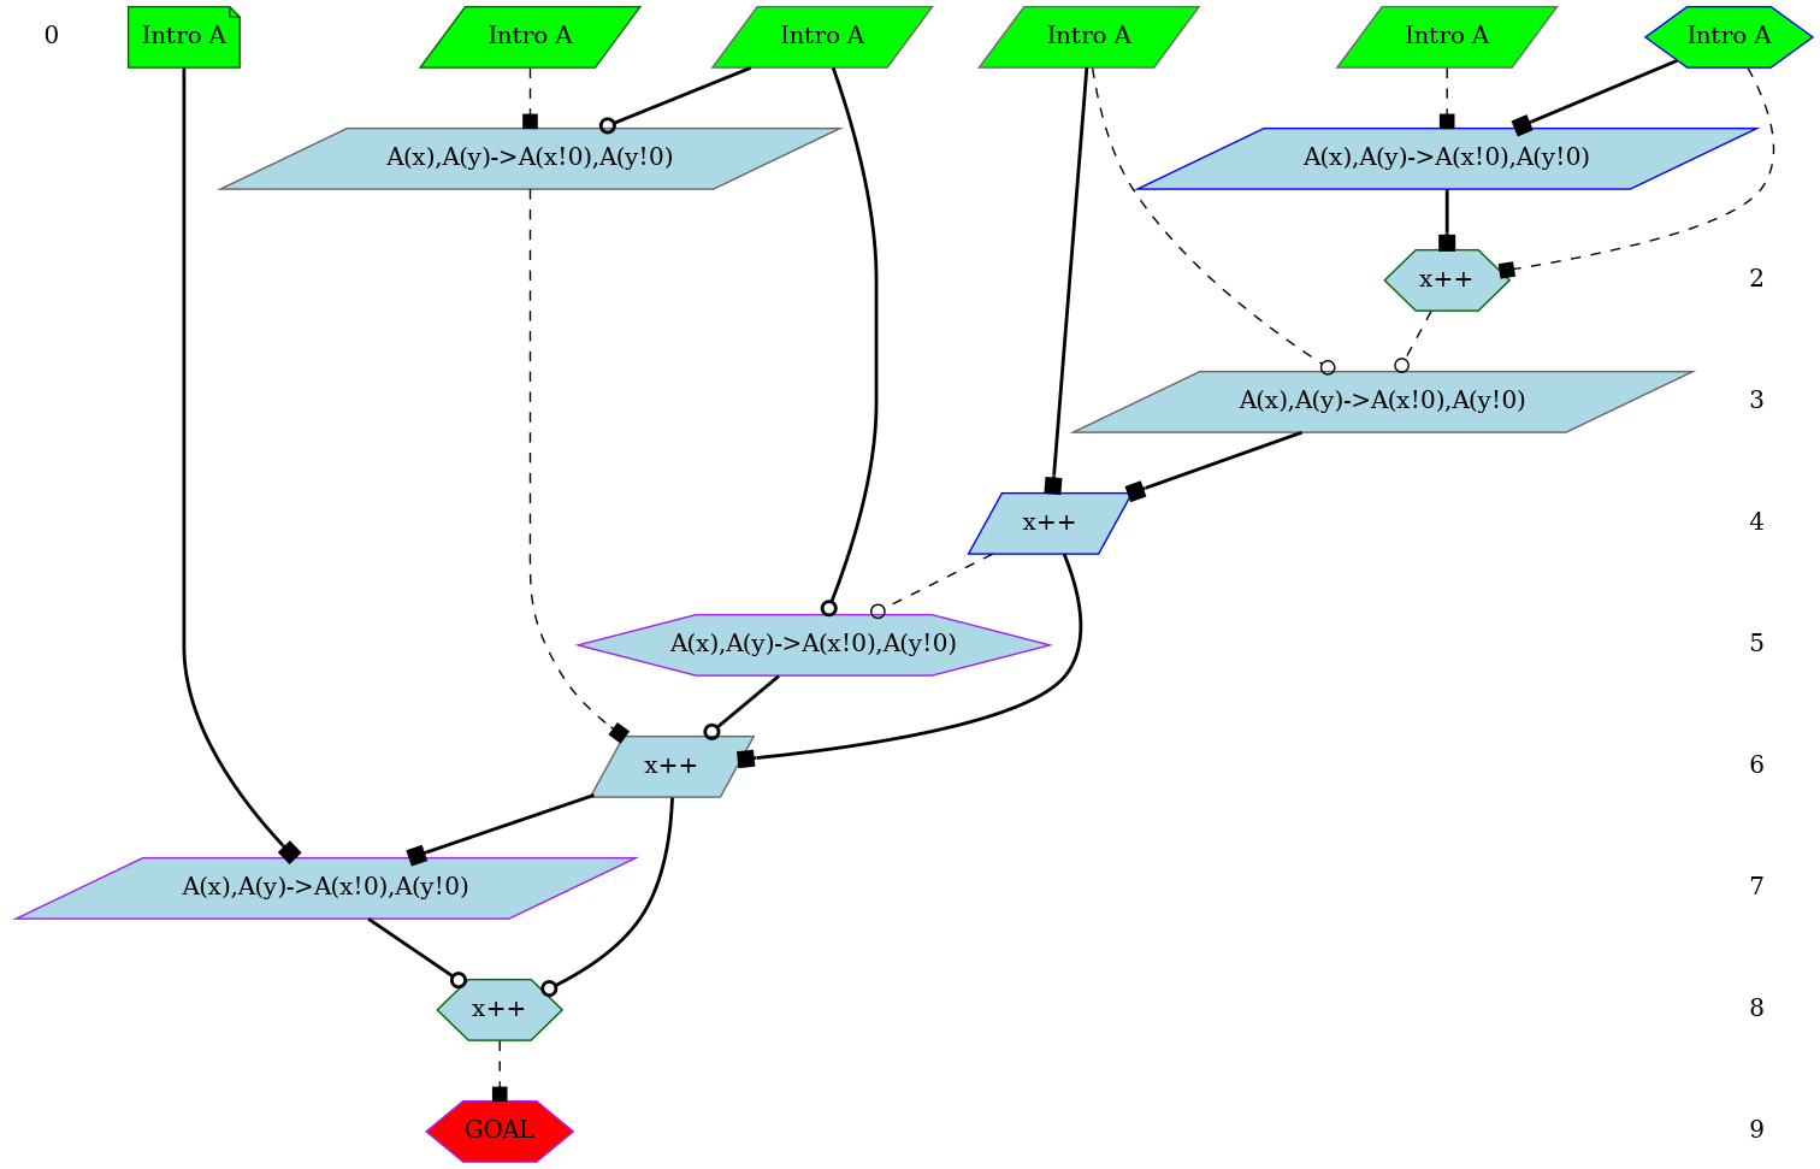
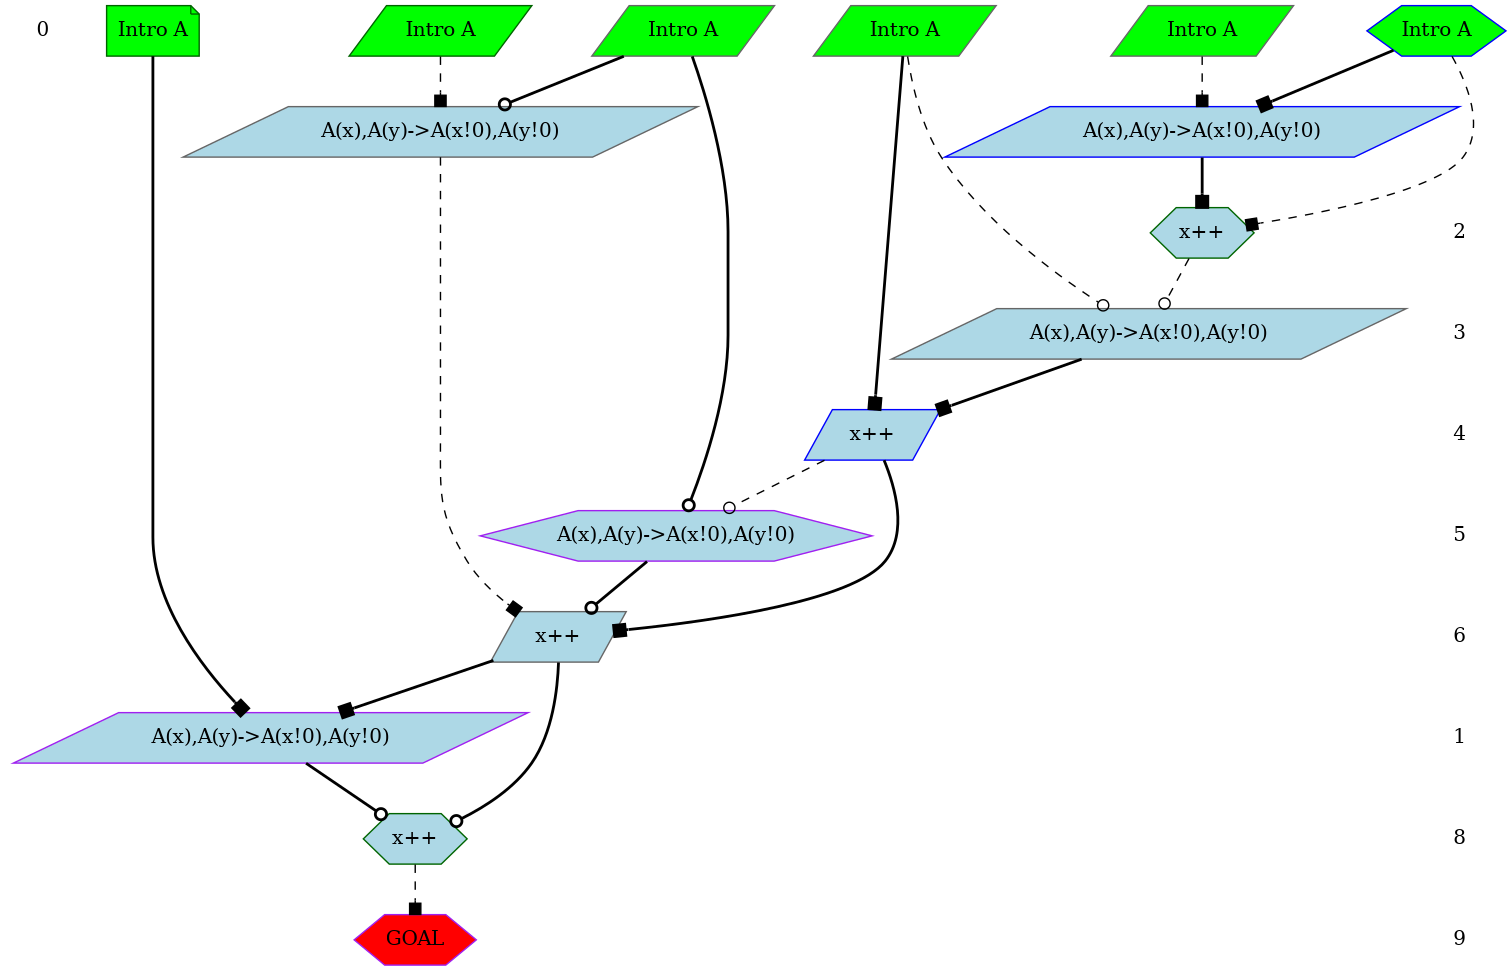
  digraph {
    ranksep=.5
    node [color=darkgreen shape=parallelogram style=filled]
    edge [arrowhead=box style=bold]
    0 [color=purple shape=plaintext style=""]
    n2 [fillcolor=green label="Intro A" shape=note]
    n3 [color=gray40 fillcolor=green label="Intro A"]
    n4 [color=blue fillcolor=green label="Intro A" shape=hexagon]
    n5 [color=gray40 fillcolor=green label="Intro A"]
    n6 [color=gray40 fillcolor=green label="Intro A"]
    n7 [fillcolor=green label="Intro A"]
    n8 [color=blue fillcolor=lightblue label="A(x),A(y)->A(x!0),A(y!0)"]
    n9 [color=gray40 fillcolor=lightblue label="A(x),A(y)->A(x!0),A(y!0)"]
    2 [shape=plaintext style=""]
    n11 [fillcolor=lightblue label="x++" shape=hexagon]
    3 [color=purple shape=plaintext style=""]
    n13 [color=gray40 fillcolor=lightblue label="A(x),A(y)->A(x!0),A(y!0)"]
    4 [shape=plaintext style=""]
    n15 [color=blue fillcolor=lightblue label="x++"]
    5 [shape=plaintext style=""]
    n17 [color=purple fillcolor=lightblue label="A(x),A(y)->A(x!0),A(y!0)" shape=hexagon]
    6 [shape=plaintext style=""]
    n19 [color=gray40 fillcolor=lightblue label="x++"]
-   7 [shape=plaintext style=""]
+   7 [shape=plaintext label=1 style=""]
    n21 [color=purple fillcolor=lightblue label="A(x),A(y)->A(x!0),A(y!0)"]
    8 [color=purple shape=plaintext style=""]
    n23 [fillcolor=lightblue label="x++" shape=hexagon]
    9 [color=purple shape=plaintext style=""]
    n25 [color=purple fillcolor=red label=GOAL shape=hexagon]
    subgraph sub_1 {
      rank=same
      0
      n2
      n3
      n4
      n5
      n6
      n7
    }
    subgraph sub_2 {
      rank=same
      n8
      n9
    }
    subgraph sub_3 {
      rank=same
      2
      n11
    }
    subgraph sub_4 {
      rank=same
      3
      n13
    }
    subgraph sub_5 {
      rank=same
      4
      n15
    }
    subgraph sub_6 {
      rank=same
      5
      n17
    }
    subgraph sub_7 {
      rank=same
      6
      n19
    }
    subgraph sub_8 {
      rank=same
      7
      n21
    }
    subgraph sub_9 {
      rank=same
      8
      n23
    }
    subgraph sub_10 {
      rank=same
      9
      n25
    }
    n2 -> n21
    n3 -> n9 [arrowhead=odot]
    n3 -> n17 [arrowhead=odot]
    n4 -> n8
    n4 -> n11 [style=dashed]
    n5 -> n8 [style=dashed]
    n6 -> n13 [arrowhead=odot style=dashed]
    n6 -> n15
    n7 -> n9 [style=dashed]
    n8 -> n11
    n9 -> n19 [style=dashed]
    2 -> 3 [style=invis arrowhead=""]
    n11 -> n13 [arrowhead=odot style=dashed]
    3 -> 4 [style=invis arrowhead=""]
    n13 -> n15
    4 -> 5 [style=invis arrowhead=""]
    n15 -> n17 [arrowhead=odot style=dashed]
    n15 -> n19
    5 -> 6 [style=invis arrowhead=""]
    n17 -> n19 [arrowhead=odot]
    6 -> 7 [style=invis arrowhead=""]
    n19 -> n21
    n19 -> n23 [arrowhead=odot]
    7 -> 8 [style=invis arrowhead=""]
    n21 -> n23 [arrowhead=odot]
    8 -> 9 [style=invis arrowhead=""]
    n23 -> n25 [style=dashed]
  }
